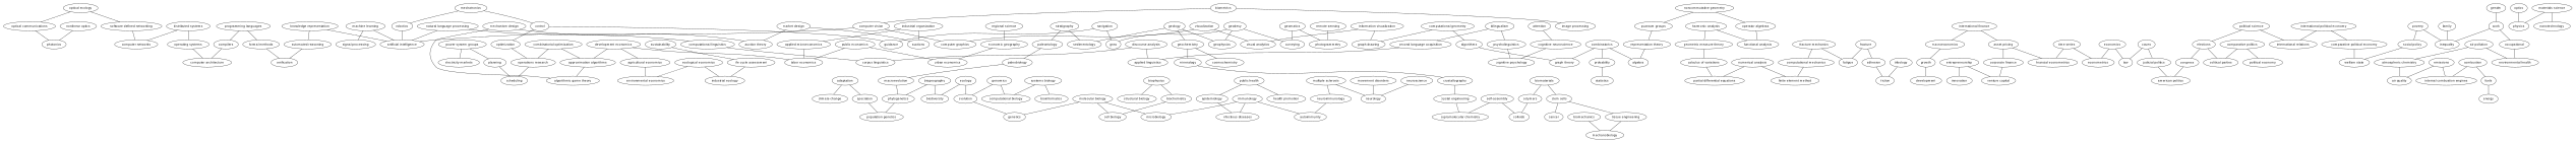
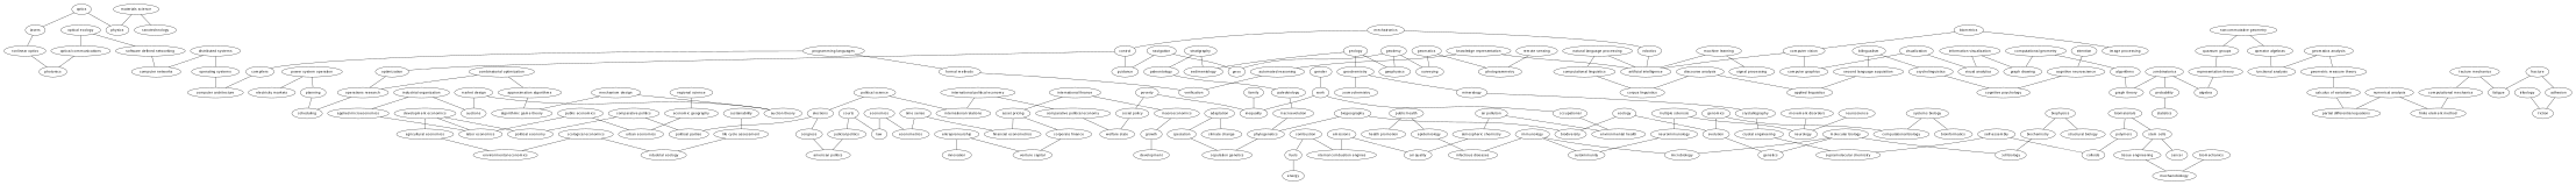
  strict graph {
    fontname="Liberation Sans"
    node [fontname="Liberation Sans" level=2 weight=0]
    edge [fontname="Liberation Sans" level=2]
    n1 [label="optical ecology"]
    n2 [label="optical communications"]
    n3 [label="software defined networking"]
    n4 [label=photonics]
    n5 [label="computer networks"]
    n6 [label="noncommutative geometry"]
    n7 [label="quantum groups"]
    n8 [label="operator algebras"]
    n9 [label="representation theory"]
    n10 [label="functional analysis"]
    n11 [label=algebra]
    n12 [label=entrepreneurship]
    n13 [label=innovation]
    n14 [label="venture capital"]
    n15 [label=immunology]
    n16 [label=microbiology]
    n17 [label="infectious diseases"]
    n18 [label=autoimmunity]
    n19 [label="public health"]
    n20 [label=epidemiology]
    n21 [label="health promotion"]
    n22 [label=poverty level=1]
    n23 [label="social policy" level=1]
    n24 [label=inequality level=1]
    n25 [label="welfare state" level=1]
    n26 [label="development economics" level=1]
    n27 [label="agricultural economics"]
    n28 [label="political economy" level=1]
    n29 [label="labor economics" level=1]
    n30 [label="environmental economics"]
    n31 [label=stratigraphy level=1]
    n32 [label=paleontology level=1]
    n33 [label=sedimentology level=1]
    n34 [label=paleobiology level=1]
    n35 [label=macroevolution level=1]
    n36 [label="comparative politics" level=1]
    n37 [label="political parties" level=1]
    n38 [label=neuroscience]
    n39 [label=neurology]
    n40 [label=courts]
    n41 [label=law]
    n42 [label="judicial politics"]
    n43 [label="american politics" level=1]
    n44 [label=gender]
    n45 [label=work]
    n46 [label=occupational]
    n47 [label=family]
    n48 [label="environmental health"]
    n49 [label="industrial organization" level=1]
    n50 [label=auctions level=1]
    n51 [label="applied microeconomics" level=1]
    n52 [label=mechatronics level=1]
    n53 [label=robotics level=1]
    n54 [label=control level=1]
    n55 [label="artificial intelligence" level=1]
    n56 [label=optimization level=1]
    n57 [label=guidance level=1]
    n58 [label="operations research" level=1]
    n59 [label="knowledge representation" level=1]
    n60 [label="automated reasoning" level=1]
    n61 [label=verification level=1]
-   n62 [label="harmonic analysis"]
+   n62 [label="geomatics analysis"]
    n63 [label="geometric measure theory"]
    n64 [label="calculus of variations"]
    n65 [label="partial differential equations"]
    n66 [label=adaptation]
    n67 [label="climate change"]
    n68 [label=speciation]
    n69 [label="population genetics"]
    n70 [label="self-assembly"]
    n71 [label="supramolecular chemistry"]
    n72 [label=colloids]
    n73 [label="market design" level=1]
    n74 [label="auction theory" level=1]
    n75 [label=attention]
    n76 [label="cognitive neuroscience"]
    n77 [label="cognitive psychology"]
    n78 [label=bilingualism]
    n79 [label="second language acquisition"]
    n80 [label=psycholinguistics]
    n81 [label="applied linguistics"]
    n82 [label="materials science"]
    n83 [label=physics]
    n84 [label=nanotechnology]
    n85 [label="political science" level=1]
    n86 [label="international relations" level=1]
    n87 [label=elections level=1]
    n88 [label=congress level=1]
    n89 [label=biomaterials]
    n90 [label="stem cells"]
    n91 [label=polymers]
    n92 [label="tissue engineering"]
    n93 [label=cancer]
    n94 [label=mechanobiology]
    n95 [label="international finance"]
    n96 [label=macroeconomics]
    n97 [label="asset pricing"]
    n98 [label=growth]
    n99 [label="financial econometrics"]
    n100 [label="corporate finance"]
    n101 [label=development]
    n102 [label="distributed systems"]
    n103 [label="operating systems" level=1]
    n104 [label="computer architecture" level=1]
    n105 [label="multiple sclerosis"]
    n106 [label=neuroimmunology]
    n107 [label=optics]
+   n108 [label=lasers]
    n109 [label="nonlinear optics"]
    n110 [label="molecular biology"]
    n111 [label="cell biology"]
    n112 [label=genetics]
    n113 [label=fracture]
    n114 [label=adhesion]
    n115 [label=fatigue]
    n116 [label=friction]
    n117 [label=economics]
    n118 [label=econometrics]
    n119 [label="fracture mechanics"]
    n120 [label="computational mechanics"]
    n121 [label="finite element method"]
-   n122 [label="power system groups"]
+   n122 [label="power system operation"]
    n123 [label="electricity markets"]
    n124 [label=planning]
    n125 [label=scheduling]
    n126 [label="international political economy" level=1]
    n127 [label="comparative political economy" level=1]
    n128 [label=phylogenetics level=1]
    n129 [label=sustainability]
    n130 [label="life cycle assessment"]
    n131 [label="industrial ecology"]
    n132 [label=biogeography]
    n133 [label=biodiversity]
    n134 [label=biophysics]
    n135 [label=biochemistry]
    n136 [label="structural biology"]
    n137 [label=geology level=1]
    n138 [label=geochemistry]
    n139 [label=geophysics level=1]
    n140 [label=mineralogy]
    n141 [label=cosmochemistry]
    n142 [label=crystallography]
    n143 [label=visualization]
    n144 [label="visual analytics"]
    n145 [label="computer graphics"]
    n146 [label=geodesy level=1]
    n147 [label=gnss level=1]
    n148 [label=surveying]
    n149 [label="natural language processing"]
    n150 [label="computational linguistics"]
    n151 [label="corpus linguistics"]
    n152 [label=ecology]
    n153 [label=evolution]
    n154 [label=combinatorics]
    n155 [label=probability]
    n156 [label="graph theory"]
    n157 [label=statistics]
    n158 [label="systems biology"]
    n159 [label="computational biology"]
    n160 [label=bioinformatics]
    n161 [label=genomics]
    n162 [label="air pollution"]
    n163 [label="atmospheric chemistry"]
    n164 [label="air quality"]
    n165 [label="machine learning"]
    n166 [label="signal processing"]
    n167 [label="combinatorial optimization" level=1]
    n168 [label="approximation algorithms" level=1]
    n169 [label="algorithmic game theory" level=1]
    n170 [label=biometrics]
    n171 [label="computer vision"]
    n172 [label="image processing"]
    n173 [label="discourse analysis"]
    n174 [label="mechanism design" level=1]
    n175 [label="information visualization"]
    n176 [label="graph drawing"]
    n177 [label="programming languages" level=1]
    n178 [label=compilers level=1]
    n179 [label="formal methods" level=1]
    n180 [label="regional science"]
    n181 [label="economic geography"]
    n182 [label="urban economics"]
    n183 [label="ecological economics"]
    n184 [label="public economics"]
    n185 [label=geomatics]
    n186 [label=photogrammetry]
    n187 [label="computational geometry"]
    n188 [label=algorithms]
    n189 [label="crystal engineering"]
    n190 [label="remote sensing"]
    n191 [label="numerical analysis"]
    n192 [label="time series"]
    n193 [label="movement disorders"]
    n194 [label=combustion]
    n195 [label=fuels]
    n196 [label="internal combustion engines"]
    n197 [label=energy]
    n198 [label=tribology]
    n199 [label=navigation level=1]
    n200 [label=biomechanics]
    n201 [label=emissions]
    n1 -- n2
    n1 -- n3
    n2 -- n4
    n3 -- n5
    n6 -- n7
    n6 -- n8
    n7 -- n9
    n8 -- n10
    n9 -- n11
    n12 -- n13
    n12 -- n14
    n15 -- n16
    n15 -- n17
    n15 -- n18
    n19 -- n20
    n19 -- n21
    n20 -- n17
    n22 -- n23 [level=1]
    n22 -- n24 [level=1]
    n23 -- n25 [level=1]
    n26 -- n27
-   n26 -- n168 [level=1]
+   n26 -- n28 [level=1]
    n26 -- n29 [level=1]
    n27 -- n30
    n31 -- n32 [level=1]
    n31 -- n33 [level=1]
    n32 -- n34 [level=1]
    n34 -- n35 [level=1]
    n35 -- n128 [level=1]
    n36 -- n28 [level=1]
    n36 -- n37 [level=1]
    n38 -- n39
    n40 -- n41
    n40 -- n42
    n42 -- n43
    n44 -- n45
    n45 -- n24
    n45 -- n46
    n46 -- n48
    n47 -- n24
    n49 -- n50 [level=1]
    n49 -- n51 [level=1]
    n51 -- n29 [level=1]
    n52 -- n53 [level=1]
    n52 -- n54 [level=1]
    n53 -- n55 [level=1]
    n54 -- n56 [level=1]
    n54 -- n57 [level=1]
    n56 -- n58 [level=1]
    n58 -- n125
    n59 -- n55 [level=1]
    n59 -- n60 [level=1]
    n60 -- n61 [level=1]
    n62 -- n10
    n62 -- n63
    n63 -- n64
    n64 -- n65
    n66 -- n67
    n66 -- n68
    n68 -- n69
    n70 -- n71
    n70 -- n72
    n73 -- n50 [level=1]
    n73 -- n74 [level=1]
    n75 -- n76
    n76 -- n77
    n78 -- n79
    n78 -- n80
    n79 -- n81
    n80 -- n77
    n82 -- n83
    n82 -- n84
    n85 -- n86 [level=1]
    n85 -- n87 [level=1]
    n87 -- n37 [level=1]
    n87 -- n88 [level=1]
    n88 -- n43 [level=1]
    n89 -- n90
    n89 -- n91
    n90 -- n92
    n90 -- n93
    n91 -- n72
    n92 -- n94
    n95 -- n96
    n95 -- n97
    n96 -- n98
    n97 -- n99
    n97 -- n100
    n98 -- n101
    n100 -- n14
    n102 -- n5
    n102 -- n103
    n103 -- n104 [level=1]
    n105 -- n39
    n105 -- n106
    n106 -- n18
    n107 -- n83
+   n107 -- n108
+   n108 -- n109
    n109 -- n4
    n110 -- n16
    n110 -- n111
    n110 -- n112
    n113 -- n114
    n113 -- n115
    n114 -- n116
    n117 -- n41
    n117 -- n118
    n119 -- n115
    n119 -- n120
    n120 -- n121
    n122 -- n123
    n122 -- n124
    n124 -- n125
    n126 -- n86 [level=1]
    n126 -- n127 [level=1]
    n127 -- n25 [level=1]
    n128 -- n69
    n129 -- n130
    n130 -- n131
    n132 -- n128
    n132 -- n133
    n134 -- n135
    n134 -- n136
    n135 -- n111
    n137 -- n33 [level=1]
    n137 -- n138
    n137 -- n139 [level=1]
    n138 -- n140
    n138 -- n141
    n140 -- n142
    n142 -- n189
    n143 -- n144
    n143 -- n145
    n146 -- n139 [level=1]
    n146 -- n147 [level=1]
    n146 -- n148
    n149 -- n55
    n149 -- n150
    n150 -- n151
    n152 -- n133
    n152 -- n153
    n153 -- n112
    n154 -- n11
    n154 -- n155
    n154 -- n156
    n155 -- n157
    n158 -- n159
    n158 -- n160
    n161 -- n153
    n161 -- n159
    n162 -- n48
    n162 -- n163
    n163 -- n164
    n165 -- n55
    n165 -- n166
    n167 -- n58 [level=1]
    n167 -- n168 [level=1]
    n168 -- n169 [level=1]
    n170 -- n171
    n170 -- n172
    n171 -- n55
    n171 -- n145
    n173 -- n81
    n173 -- n151
    n174 -- n74 [level=1]
    n174 -- n169 [level=1]
    n175 -- n144
    n175 -- n176
    n177 -- n178 [level=1]
    n177 -- n179 [level=1]
    n178 -- n104 [level=1]
    n179 -- n61 [level=1]
    n180 -- n181
    n181 -- n182
    n183 -- n30
    n183 -- n131
    n184 -- n29
    n184 -- n182
    n185 -- n148
    n185 -- n186
    n187 -- n176
    n187 -- n188
    n188 -- n156
    n189 -- n71
    n190 -- n186
    n191 -- n65
    n191 -- n121
    n192 -- n99
    n192 -- n118
    n193 -- n39
    n194 -- n195
    n194 -- n196
    n195 -- n197
    n198 -- n116
    n199 -- n57 [level=1]
    n199 -- n147 [level=1]
    n200 -- n94
    n201 -- n164
    n201 -- n196
  }
